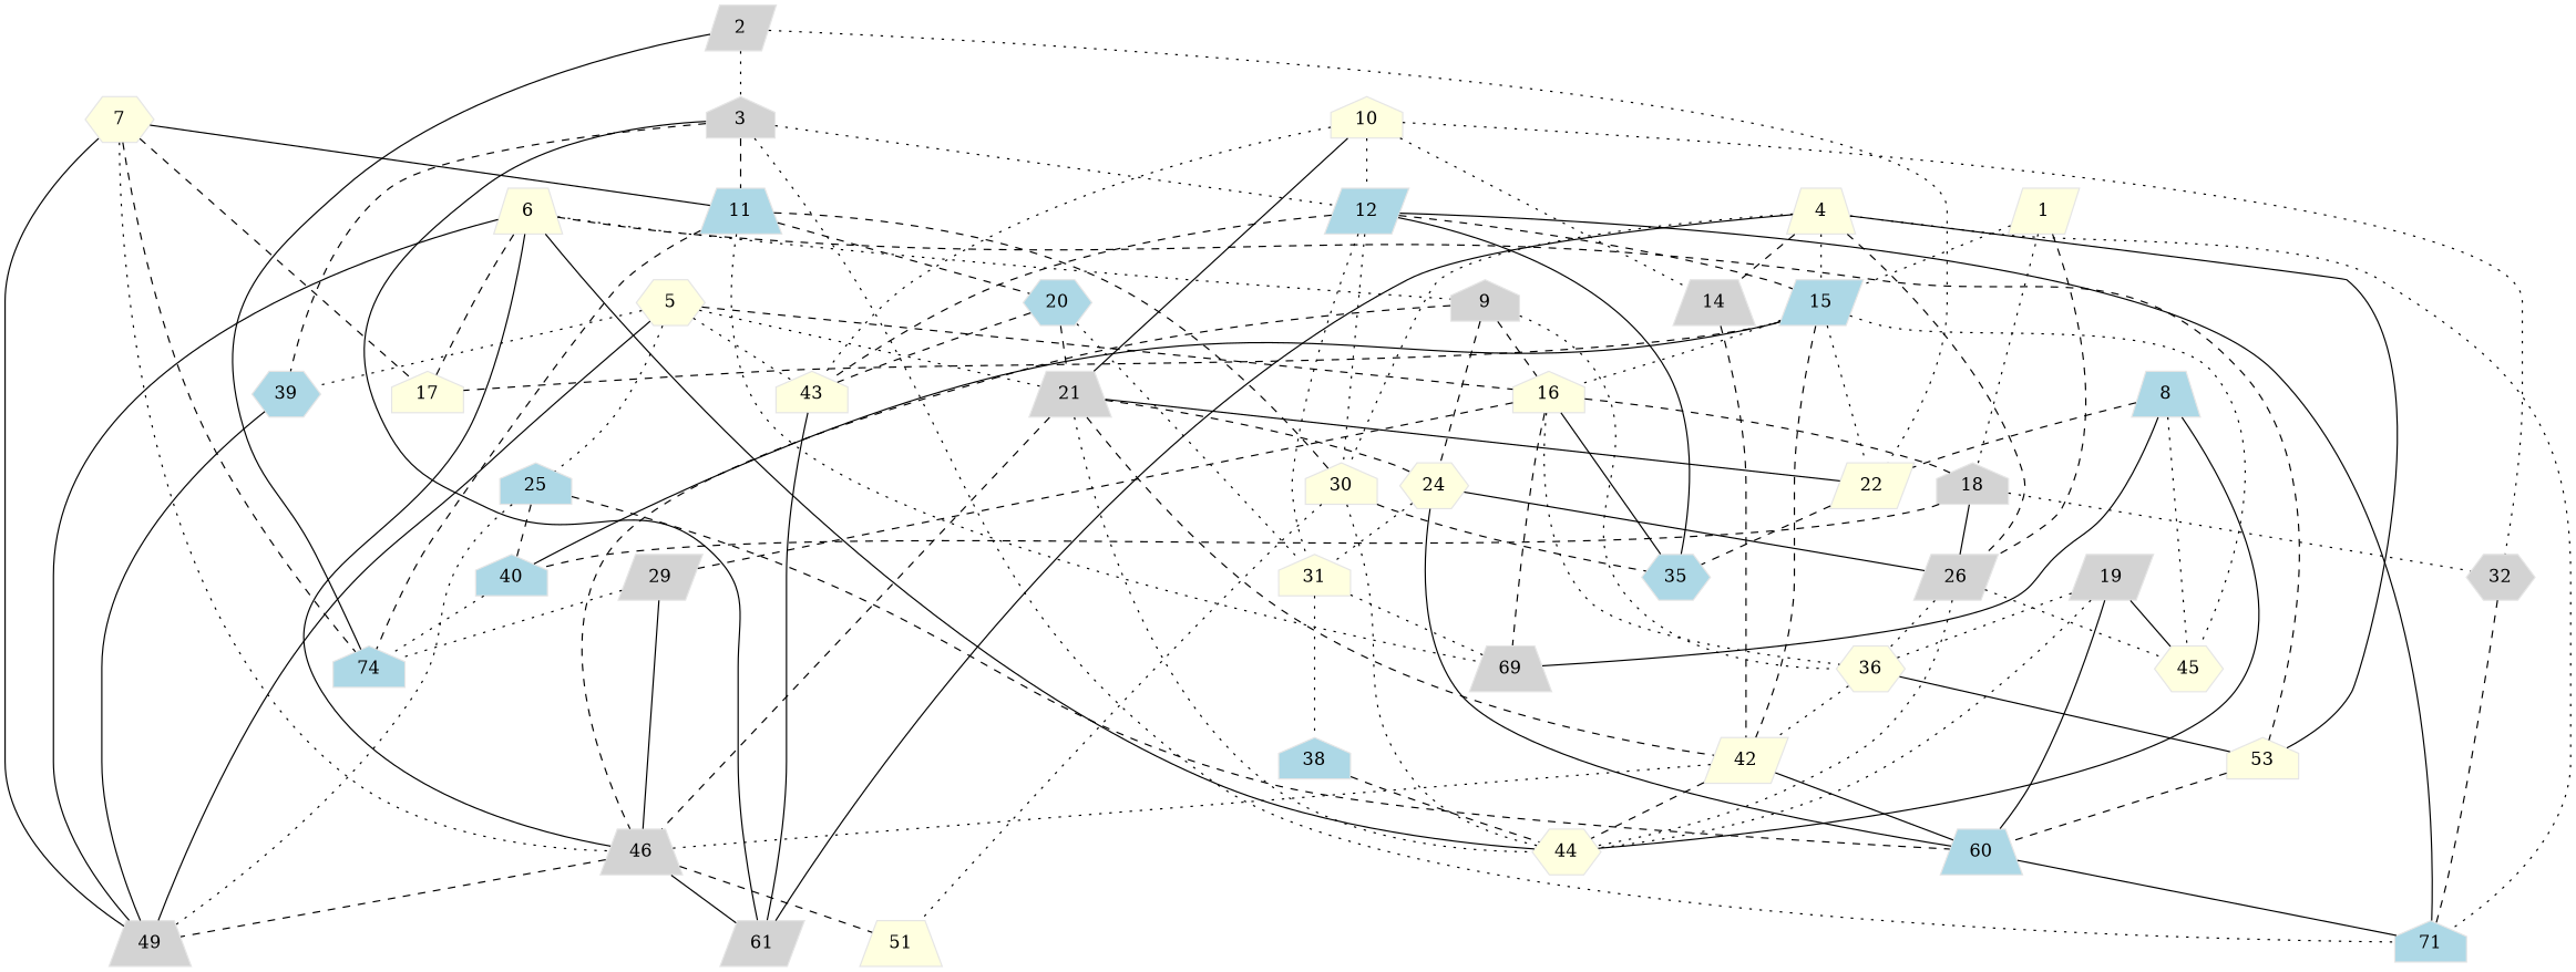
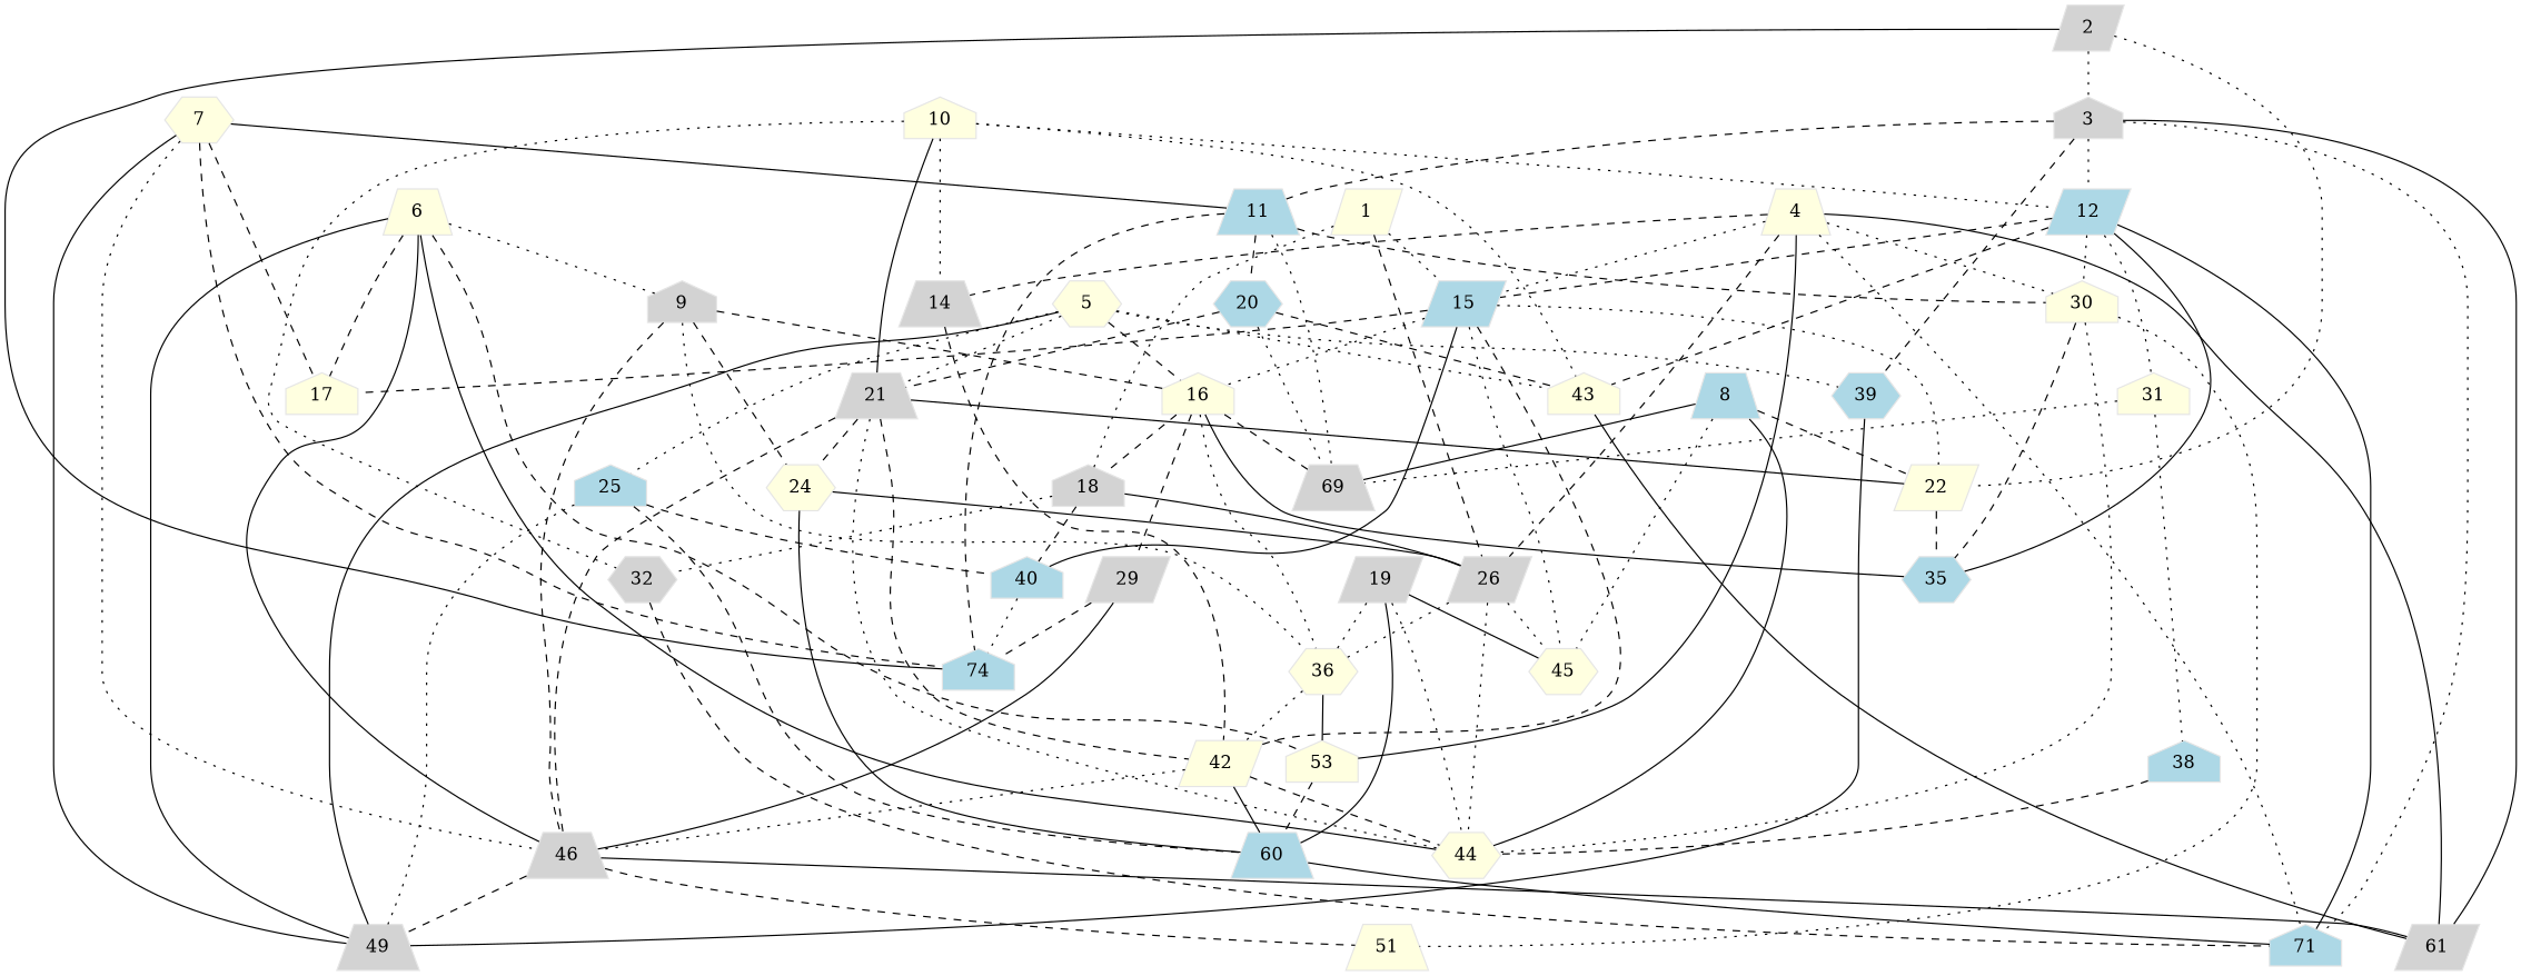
  graph {
    node [color=gray90 fillcolor=lightyellow shape=house style=filled]
    edge [style=dotted]
    15 [fillcolor=lightblue shape=parallelogram super="+37"]
    22 [shape=parallelogram super="+28"]
    16 [super="+62"]
    17 [super="+33"]
    45 [shape=hexagon super="+59"]
    42 [shape=parallelogram super="+48"]
    40 [fillcolor=lightblue super="+73"]
    1 [shape=parallelogram]
    18 [fillcolor=lightgrey super="+47"]
    26 [fillcolor=lightgrey shape=parallelogram super="+27"]
    32 [fillcolor=lightgrey shape=hexagon]
    44 [shape=hexagon super="+64"]
    36 [shape=hexagon]
    3 [fillcolor=lightgrey super="+58"]
    11 [fillcolor=lightblue shape=trapezium super="+68"]
    12 [fillcolor=lightblue shape=parallelogram super="+52"]
    39 [fillcolor=lightblue shape=hexagon]
    61 [fillcolor=lightgrey shape=parallelogram super="+65"]
    71 [fillcolor=lightblue]
    2 [fillcolor=lightgrey shape=parallelogram]
    74 [fillcolor=lightblue]
    35 [fillcolor=lightblue shape=hexagon super="+50"]
    30 [super="+66"]
    69 [fillcolor=lightgrey shape=trapezium]
    20 [fillcolor=lightblue shape=hexagon]
    43
    31 [super="+56"]
    49 [fillcolor=lightgrey shape=trapezium super="+70"]
    4 [shape=trapezium super="+41"]
    14 [fillcolor=lightgrey shape=trapezium]
    53 [super="+72"]
    51 [shape=trapezium]
    60 [fillcolor=lightblue shape=trapezium super="+63"]
    5 [shape=hexagon super="+57"]
    21 [fillcolor=lightgrey shape=trapezium super="+34"]
    25 [fillcolor=lightblue]
    29 [fillcolor=lightgrey shape=parallelogram]
    46 [fillcolor=lightgrey shape=trapezium super="+55"]
    24 [shape=hexagon]
    6 [shape=trapezium super="+13"]
    9 [fillcolor=lightgrey super="+54"]
    7 [shape=hexagon super="+67"]
    8 [fillcolor=lightblue shape=trapezium]
    10 [super="+23"]
    38 [fillcolor=lightblue]
    19 [fillcolor=lightgrey shape=parallelogram]
    15 -- 22
    15 -- 16
    15 -- 17 [style=dashed]
    15 -- 45
    15 -- 42 [style=dashed]
    15 -- 40 [style=solid]
    22 -- 35 [style=dashed weight=2]
    16 -- 18 [style=dashed]
    16 -- 36
    16 -- 35 [style=solid]
    16 -- 69 [style=dashed]
    16 -- 29 [style=dashed]
    42 -- 44 [style=dashed]
    42 -- 60 [style=solid]
    42 -- 46
    40 -- 74
    1 -- 15
    1 -- 18
    1 -- 26 [style=dashed]
    18 -- 40 [style=dashed]
    18 -- 26 [style=solid]
    18 -- 32
    26 -- 45
    26 -- 44
    26 -- 36
    32 -- 71 [style=dashed]
    36 -- 42
    36 -- 53 [style=solid]
    3 -- 11 [style=dashed]
    3 -- 12
    3 -- 39 [style=dashed]
    3 -- 61 [style=solid]
    3 -- 71
    11 -- 74 [style=dashed]
    11 -- 30 [style=dashed]
    11 -- 69
    11 -- 20 [style=dashed]
    12 -- 15 [style=dashed]
    12 -- 71 [style=solid]
    12 -- 35 [style=solid]
    12 -- 30
    12 -- 43 [style=dashed]
    12 -- 31
    39 -- 49 [style=solid]
    2 -- 22
    2 -- 3
    2 -- 74 [style=solid]
    30 -- 44
    30 -- 35 [style=dashed]
    30 -- 51
-   20 -- 31
+   20 -- 69
    20 -- 43 [style=dashed]
    20 -- 21 [style=dashed]
    43 -- 61 [style=solid]
    31 -- 69
    31 -- 38
    4 -- 15
    4 -- 26 [style=dashed]
    4 -- 61 [style=solid]
    4 -- 71
    4 -- 30
    4 -- 14 [style=dashed]
    4 -- 53 [style=solid]
    14 -- 42 [style=dashed]
    53 -- 60 [style=dashed]
    60 -- 71 [style=solid]
    5 -- 16 [style=dashed]
    5 -- 39
    5 -- 43
    5 -- 49 [style=solid]
    5 -- 21
    5 -- 25
    21 -- 22 [style=solid]
    21 -- 42 [style=dashed]
    21 -- 44
    21 -- 46 [style=dashed]
    21 -- 24 [style=dashed]
    25 -- 40 [style=dashed]
    25 -- 49
    25 -- 60 [style=dashed]
-   29 -- 74
+   29 -- 74 [style=dashed]
    29 -- 46 [style=solid]
    46 -- 61 [style=solid]
    46 -- 49 [style=dashed]
    46 -- 51 [style=dashed]
    24 -- 26 [style=solid]
-   24 -- 31
    24 -- 60 [style=solid]
    6 -- 17 [style=dashed]
    6 -- 44 [style=solid]
    6 -- 49 [style=solid]
    6 -- 53 [style=dashed]
    6 -- 46 [style=solid]
    6 -- 9
    9 -- 16 [style=dashed]
    9 -- 36
    9 -- 46 [style=dashed]
    9 -- 24 [style=dashed]
    7 -- 17 [style=dashed]
    7 -- 11 [style=solid]
    7 -- 74 [style=dashed]
    7 -- 49 [style=solid]
    7 -- 46
    8 -- 22 [style=dashed]
    8 -- 45
    8 -- 44 [style=solid]
    8 -- 69 [style=solid]
    10 -- 32
    10 -- 12
    10 -- 43
    10 -- 14
    10 -- 21 [style=solid]
    38 -- 44 [style=dashed]
    19 -- 45 [style=solid]
    19 -- 44
    19 -- 36
    19 -- 60 [style=solid]
  }
